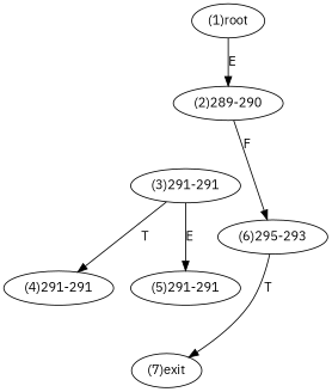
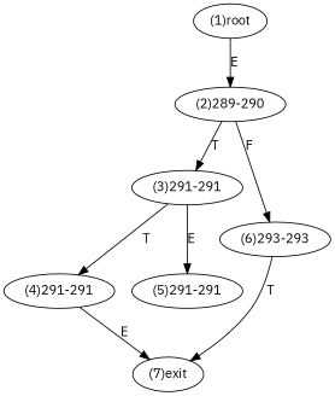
  digraph {
    fontname="IBM Plex Sans"
    node [fontname="IBM Plex Sans"]
    edge [fontname="IBM Plex Sans"]
    n1 [label="(1)root"]
    n2 [label="(2)289-290"]
    n3 [label="(3)291-291"]
-   n4 [label="(6)295-293"]
+   n4 [label="(6)293-293"]
    n5 [label="(4)291-291"]
    n6 [label="(5)291-291"]
    n7 [label="(7)exit"]
    n1 -> n2 [label=E]
+   n2 -> n3 [label=T]
    n2 -> n4 [label=F]
    n3 -> n5 [label=T]
    n3 -> n6 [label=E]
    n4 -> n7 [label=T]
+   n5 -> n7 [label=E]
  }
